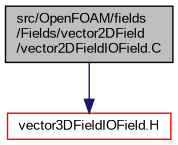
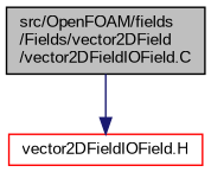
  digraph {
    fontname="Liberation Sans"
    node [fontname="Liberation Sans" fontsize=10 shape=record]
    n1 [color=black fillcolor=grey75 fontcolor=black height=0.2 label="src/OpenFOAM/fields\l/Fields/vector2DField\l/vector2DFieldIOField.C" style=filled width=0.4]
-   n2 [color=red height=0.2 label="vector3DFieldIOField.H" width=0.4]
+   n2 [color=red height=0.2 label="vector2DFieldIOField.H" width=0.4]
    n1 -> n2 [color=midnightblue fontname="Liberation Sans" fontsize=10 labelfontname=Helvetica labelfontsize=10 style=solid]
  }
